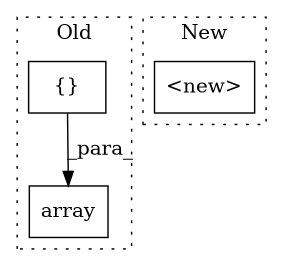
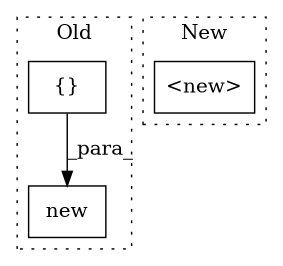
  digraph {
    node [shape=box]
-   n1 [a=32 l="6,1" label=array s="5456,5518"]
+   n1 [a=32 l="6,1" label=new s="5456,5518"]
    n2 [a=4 l="1,1" label="{}" s="5471,5487"]
    n3 [a=14 l=48 label="<new>" s=5962]
    subgraph cluster_1 {
      label=Old
      style=dotted
      n1
      n2
    }
    subgraph cluster_2 {
      label=New
      style=dotted
      n3
    }
    n2 -> n1 [label=_para_]
  }
